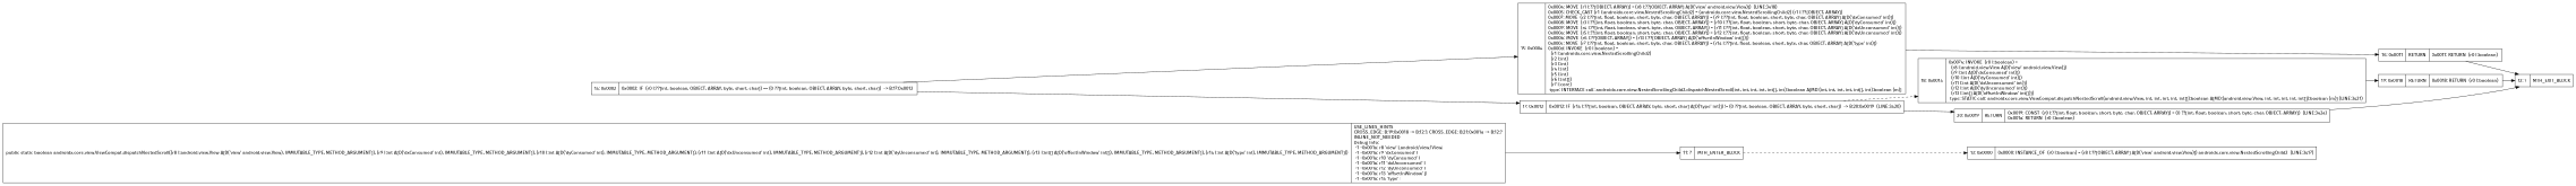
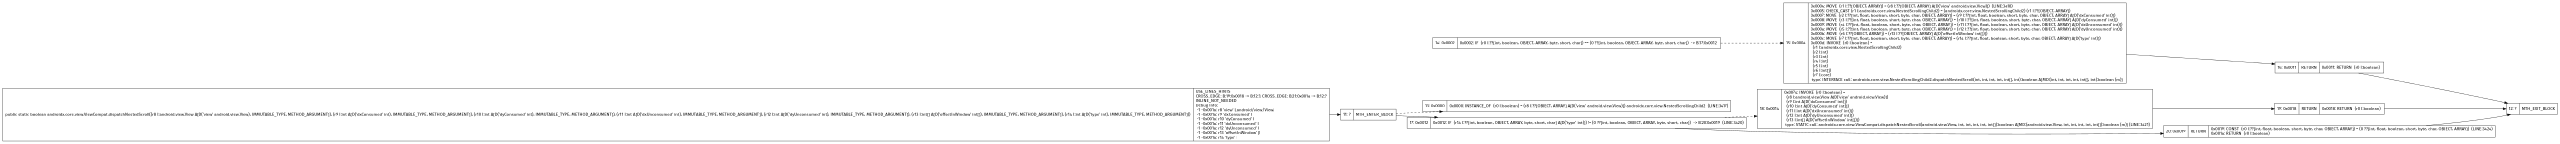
  digraph {
    fontname="Fira Sans"
    rankdir=LR
    node [fontname="Fira Sans" shape=record]
    edge [fontname="Fira Sans"]
    n1 [label="{11\:\ ?|MTH_ENTER_BLOCK\l}"]
    n2 [label="{13\:\ 0x0000|0x0000: INSTANCE_OF  (r0 I:boolean) = (r8 I:??[OBJECT, ARRAY] A[D('view' android.view.View)]) androidx.core.view.NestedScrollingChild2  (LINE:3417)\l}"]
    n3 [label="{14\:\ 0x0002|0x0002: IF  (r0 I:??[int, boolean, OBJECT, ARRAY, byte, short, char]) == (0 ??[int, boolean, OBJECT, ARRAY, byte, short, char])  \-\> B:17:0x0012 \l}"]
    n4 [label="{15\:\ 0x0004|0x0004: MOVE  (r1 I:??[OBJECT, ARRAY]) = (r8 I:??[OBJECT, ARRAY] A[D('view' android.view.View)])  (LINE:3418)\l0x0005: CHECK_CAST (r1 I:androidx.core.view.NestedScrollingChild2) = (androidx.core.view.NestedScrollingChild2) (r1 I:??[OBJECT, ARRAY]) \l0x0007: MOVE  (r2 I:??[int, float, boolean, short, byte, char, OBJECT, ARRAY]) = (r9 I:??[int, float, boolean, short, byte, char, OBJECT, ARRAY] A[D('dxConsumed' int)]) \l0x0008: MOVE  (r3 I:??[int, float, boolean, short, byte, char, OBJECT, ARRAY]) = (r10 I:??[int, float, boolean, short, byte, char, OBJECT, ARRAY] A[D('dyConsumed' int)]) \l0x0009: MOVE  (r4 I:??[int, float, boolean, short, byte, char, OBJECT, ARRAY]) = (r11 I:??[int, float, boolean, short, byte, char, OBJECT, ARRAY] A[D('dxUnconsumed' int)]) \l0x000a: MOVE  (r5 I:??[int, float, boolean, short, byte, char, OBJECT, ARRAY]) = (r12 I:??[int, float, boolean, short, byte, char, OBJECT, ARRAY] A[D('dyUnconsumed' int)]) \l0x000b: MOVE  (r6 I:??[OBJECT, ARRAY]) = (r13 I:??[OBJECT, ARRAY] A[D('offsetInWindow' int[])]) \l0x000c: MOVE  (r7 I:??[int, float, boolean, short, byte, char, OBJECT, ARRAY]) = (r14 I:??[int, float, boolean, short, byte, char, OBJECT, ARRAY] A[D('type' int)]) \l0x000d: INVOKE  (r0 I:boolean) = \l  (r1 I:androidx.core.view.NestedScrollingChild2)\l  (r2 I:int)\l  (r3 I:int)\l  (r4 I:int)\l  (r5 I:int)\l  (r6 I:int[])\l  (r7 I:core)\l type: INTERFACE call: androidx.core.view.NestedScrollingChild2.dispatchNestedScroll(int, int, int, int, int[], int):boolean A[MD:(int, int, int, int, int[], int):boolean (m)]\l}"]
    n5 [label="{17\:\ 0x0012|0x0012: IF  (r14 I:??[int, boolean, OBJECT, ARRAY, byte, short, char] A[D('type' int)]) != (0 ??[int, boolean, OBJECT, ARRAY, byte, short, char])  \-\> B:20:0x0019  (LINE:3420)\l}"]
    n6 [label="{16\:\ 0x0011|RETURN\l|0x0011: RETURN  (r0 I:boolean) \l}"]
    n7 [label="{18\:\ 0x0014|0x0074: INVOKE  (r0 I:boolean) = \l  (r8 I:android.view.View A[D('view' android.view.View)])\l  (r9 I:int A[D('dxConsumed' int)])\l  (r10 I:int A[D('dyConsumed' int)])\l  (r11 I:int A[D('dxUnconsumed' int)])\l  (r12 I:int A[D('dyUnconsumed' int)])\l  (r13 I:int[] A[D('offsetInWindow' int[])])\l type: STATIC call: androidx.core.view.ViewCompat.dispatchNestedScroll(android.view.View, int, int, int, int, int[]):boolean A[MD:(android.view.View, int, int, int, int, int[]):boolean (m)] (LINE:3421)\l}"]
    n8 [label="{20\:\ 0x0019|RETURN\l|0x0019: CONST  (r0 I:??[int, float, boolean, short, byte, char, OBJECT, ARRAY]) = (0 ??[int, float, boolean, short, byte, char, OBJECT, ARRAY])  (LINE:3424)\l0x001a: RETURN  (r0 I:boolean) \l}"]
    n9 [label="{12\:\ ?|MTH_EXIT_BLOCK\l}"]
    n10 [label="{19\:\ 0x0018|RETURN\l|0x0018: RETURN  (r0 I:boolean) \l}"]
    n11 [label="{public static boolean androidx.core.view.ViewCompat.dispatchNestedScroll((r8 I:android.view.View A[D('view' android.view.View), IMMUTABLE_TYPE, METHOD_ARGUMENT]), (r9 I:int A[D('dxConsumed' int), IMMUTABLE_TYPE, METHOD_ARGUMENT]), (r10 I:int A[D('dyConsumed' int), IMMUTABLE_TYPE, METHOD_ARGUMENT]), (r11 I:int A[D('dxUnconsumed' int), IMMUTABLE_TYPE, METHOD_ARGUMENT]), (r12 I:int A[D('dyUnconsumed' int), IMMUTABLE_TYPE, METHOD_ARGUMENT]), (r13 I:int[] A[D('offsetInWindow' int[]), IMMUTABLE_TYPE, METHOD_ARGUMENT]), (r14 I:int A[D('type' int), IMMUTABLE_TYPE, METHOD_ARGUMENT]))  | USE_LINES_HINTS\lCROSS_EDGE: B:19:0x0018 \-\> B:12:?, CROSS_EDGE: B:21:0x001a \-\> B:12:?\lINLINE_NOT_NEEDED\lDebug Info:\l  \-1 \-0x001a: r8 'view' Landroid\/view\/View;\l  \-1 \-0x001a: r9 'dxConsumed' I\l  \-1 \-0x001a: r10 'dyConsumed' I\l  \-1 \-0x001a: r11 'dxUnconsumed' I\l  \-1 \-0x001a: r12 'dyUnconsumed' I\l  \-1 \-0x001a: r13 'offsetInWindow' [I\l  \-1 \-0x001a: r14 'type' I\l}"]
    n1 -> n2 [style=dashed]
-   n3 -> n4 [style=solid]
-   n3 -> n5
+   n3 -> n4 [style=dashed]
+   n1 -> n5
    n4 -> n6
    n5 -> n7 [style=dashed]
    n5 -> n8
    n6 -> n9
    n7 -> n10
    n8 -> n9
    n10 -> n9
    n11 -> n1
  }
